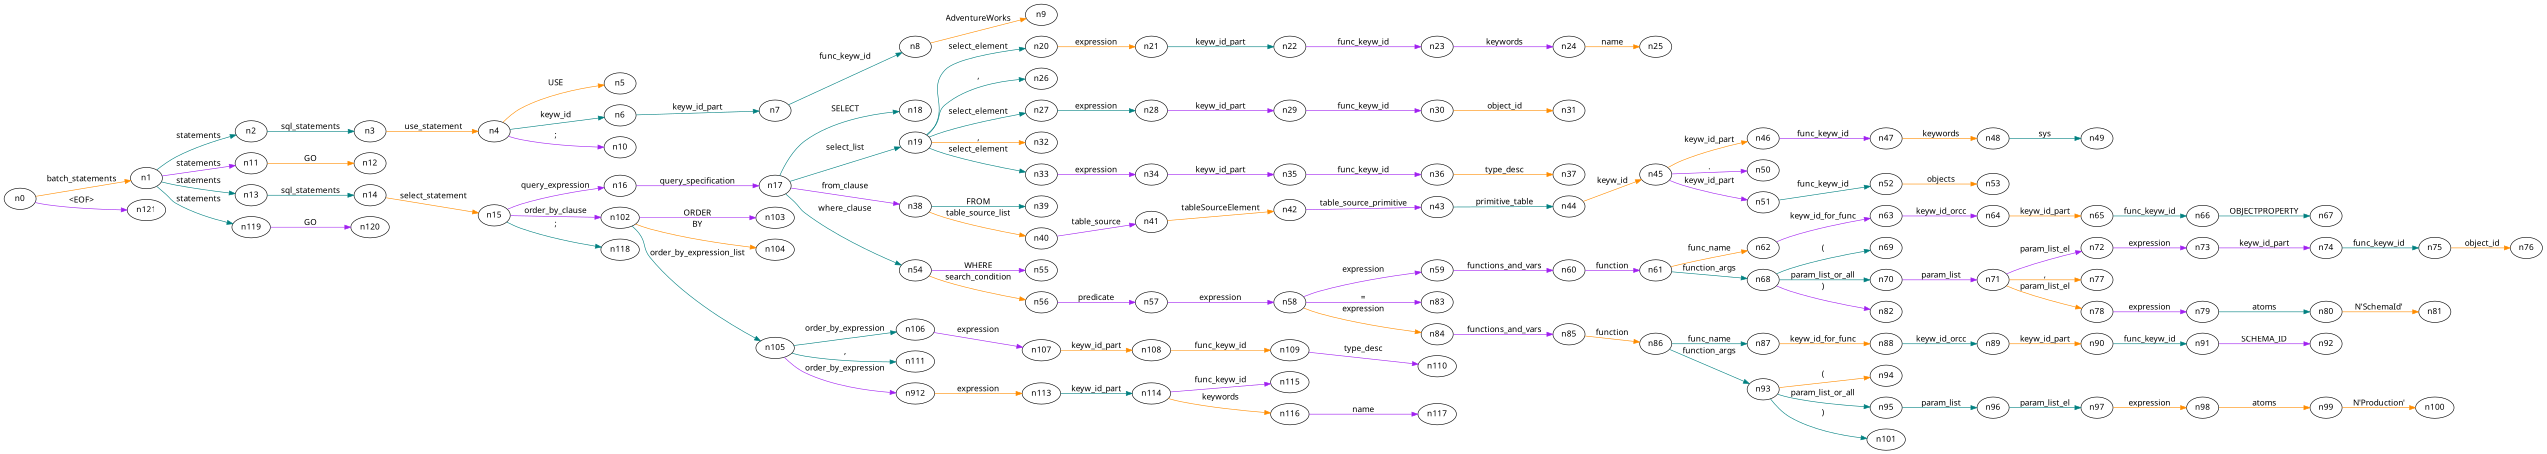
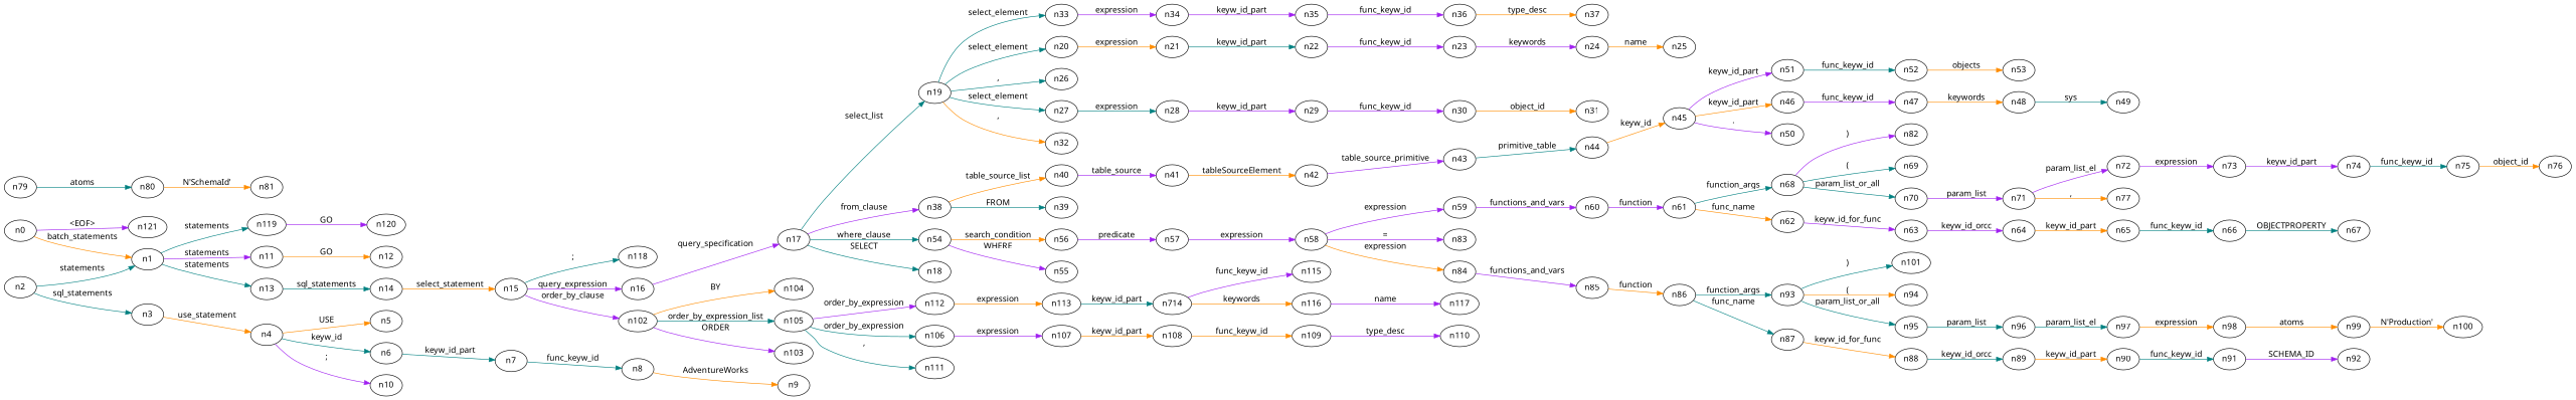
  digraph {
    fontname="Noto Sans"
    rankdir=LR
    node [fontname="Noto Sans"]
    edge [color=purple fontname="Noto Sans"]
    n0
    n1
    n121
    n2
    n11
    n13
    n119
    n3
    n12
    n14
    n120
    n4
    n5
    n6
    n10
    n7
    n8
    n9
    n15
    n16
    n102
    n118
    n17
    n103
    n104
    n105
    n18
    n19
    n38
    n54
    n20
    n26
    n27
    n32
    n33
    n39
    n40
    n55
    n56
    n21
    n28
    n34
    n22
    n23
    n24
    n25
    n29
    n30
    n31
    n35
    n36
    n37
    n41
    n42
    n43
    n44
    n45
    n46
    n50
    n51
    n47
    n52
    n48
    n49
    n53
    n57
    n58
    n59
    n83
    n84
    n60
    n85
    n61
    n62
    n68
    n63
    n69
    n70
    n82
    n64
    n65
    n66
    n67
    n71
    n72
    n77
-   n78
    n73
    n79
    n74
    n75
    n76
    n80
    n81
    n86
    n87
    n93
    n88
    n94
    n95
    n101
    n89
    n90
    n91
    n92
    n96
    n97
    n98
    n99
    n100
    n106
    n111
-   n112 [label=n912]
+   n112
    n107
    n113
    n108
    n109
    n110
-   n114
+   n114 [label=n714]
    n115
    n116
    n117
    n0 -> n1 [color=darkorange label=batch_statements]
    n0 -> n121 [label="<EOF>"]
-   n1 -> n2 [color=teal label=statements]
+   n2 -> n1 [color=teal label=statements]
    n1 -> n11 [label=statements]
    n1 -> n13 [color=teal label=statements]
    n1 -> n119 [color=teal label=statements]
    n2 -> n3 [color=teal label=sql_statements]
    n11 -> n12 [color=darkorange label=GO]
    n13 -> n14 [color=teal label=sql_statements]
    n119 -> n120 [label=GO]
    n3 -> n4 [color=darkorange label=use_statement]
    n14 -> n15 [color=darkorange label=select_statement]
    n4 -> n5 [color=darkorange label=USE]
    n4 -> n6 [color=teal label=keyw_id]
    n4 -> n10 [label=";"]
    n6 -> n7 [color=teal label=keyw_id_part]
    n7 -> n8 [color=teal label=func_keyw_id]
    n8 -> n9 [color=darkorange label=AdventureWorks]
    n15 -> n16 [label=query_expression]
    n15 -> n102 [label=order_by_clause]
    n15 -> n118 [color=teal label=";"]
    n16 -> n17 [label=query_specification]
    n102 -> n103 [label=ORDER]
    n102 -> n104 [color=darkorange label=BY]
    n102 -> n105 [color=teal label=order_by_expression_list]
    n17 -> n18 [color=teal label=SELECT]
    n17 -> n19 [color=teal label=select_list]
    n17 -> n38 [label=from_clause]
    n17 -> n54 [color=teal label=where_clause]
    n105 -> n106 [color=teal label=order_by_expression]
    n105 -> n111 [color=teal label=","]
    n105 -> n112 [label=order_by_expression]
    n19 -> n20 [color=teal label=select_element]
    n19 -> n26 [color=teal label=","]
    n19 -> n27 [color=teal label=select_element]
    n19 -> n32 [color=darkorange label=","]
    n19 -> n33 [color=teal label=select_element]
    n38 -> n39 [color=teal label=FROM]
    n38 -> n40 [color=darkorange label=table_source_list]
    n54 -> n55 [label=WHERE]
    n54 -> n56 [color=darkorange label=search_condition]
    n20 -> n21 [color=darkorange label=expression]
    n27 -> n28 [color=teal label=expression]
    n33 -> n34 [label=expression]
    n40 -> n41 [label=table_source]
    n56 -> n57 [label=predicate]
    n21 -> n22 [color=teal label=keyw_id_part]
    n28 -> n29 [label=keyw_id_part]
    n34 -> n35 [label=keyw_id_part]
    n22 -> n23 [label=func_keyw_id]
    n23 -> n24 [label=keywords]
    n24 -> n25 [color=darkorange label=name]
    n29 -> n30 [label=func_keyw_id]
    n30 -> n31 [color=darkorange label=object_id]
    n35 -> n36 [label=func_keyw_id]
    n36 -> n37 [color=darkorange label=type_desc]
    n41 -> n42 [color=darkorange label=tableSourceElement]
    n42 -> n43 [label=table_source_primitive]
    n43 -> n44 [color=teal label=primitive_table]
    n44 -> n45 [color=darkorange label=keyw_id]
    n45 -> n46 [color=darkorange label=keyw_id_part]
    n45 -> n50 [label="."]
    n45 -> n51 [label=keyw_id_part]
    n46 -> n47 [label=func_keyw_id]
    n51 -> n52 [color=teal label=func_keyw_id]
    n47 -> n48 [color=darkorange label=keywords]
    n52 -> n53 [color=darkorange label=objects]
    n48 -> n49 [color=teal label=sys]
    n57 -> n58 [label=expression]
    n58 -> n59 [label=expression]
    n58 -> n83 [label="="]
    n58 -> n84 [color=darkorange label=expression]
    n59 -> n60 [label=functions_and_vars]
    n84 -> n85 [label=functions_and_vars]
    n60 -> n61 [label=function]
    n85 -> n86 [color=darkorange label=function]
    n61 -> n62 [color=darkorange label=func_name]
    n61 -> n68 [color=teal label=function_args]
    n62 -> n63 [label=keyw_id_for_func]
    n68 -> n69 [color=teal label="("]
    n68 -> n70 [color=teal label=param_list_or_all]
    n68 -> n82 [label=")"]
    n63 -> n64 [label=keyw_id_orcc]
    n70 -> n71 [label=param_list]
    n64 -> n65 [color=darkorange label=keyw_id_part]
    n65 -> n66 [color=teal label=func_keyw_id]
    n66 -> n67 [color=teal label=OBJECTPROPERTY]
    n71 -> n72 [label=param_list_el]
    n71 -> n77 [color=darkorange label=","]
-   n71 -> n78 [color=darkorange label=param_list_el]
    n72 -> n73 [label=expression]
-   n78 -> n79 [label=expression]
    n73 -> n74 [label=keyw_id_part]
    n79 -> n80 [color=teal label=atoms]
    n74 -> n75 [color=teal label=func_keyw_id]
    n75 -> n76 [color=darkorange label=object_id]
    n80 -> n81 [color=darkorange label="N'SchemaId'"]
    n86 -> n87 [color=teal label=func_name]
    n86 -> n93 [color=teal label=function_args]
    n87 -> n88 [color=darkorange label=keyw_id_for_func]
    n93 -> n94 [color=darkorange label="("]
    n93 -> n95 [color=teal label=param_list_or_all]
    n93 -> n101 [color=teal label=")"]
    n88 -> n89 [color=teal label=keyw_id_orcc]
    n95 -> n96 [color=teal label=param_list]
    n89 -> n90 [color=darkorange label=keyw_id_part]
    n90 -> n91 [color=teal label=func_keyw_id]
    n91 -> n92 [label=SCHEMA_ID]
    n96 -> n97 [color=teal label=param_list_el]
    n97 -> n98 [color=darkorange label=expression]
    n98 -> n99 [color=darkorange label=atoms]
    n99 -> n100 [color=darkorange label="N'Production'"]
    n106 -> n107 [label=expression]
    n112 -> n113 [color=darkorange label=expression]
    n107 -> n108 [color=darkorange label=keyw_id_part]
    n113 -> n114 [color=teal label=keyw_id_part]
    n108 -> n109 [color=darkorange label=func_keyw_id]
    n109 -> n110 [label=type_desc]
    n114 -> n115 [label=func_keyw_id]
    n114 -> n116 [color=darkorange label=keywords]
    n116 -> n117 [label=name]
  }
